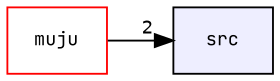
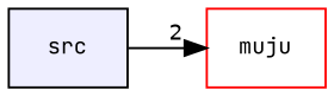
  digraph {
    compound=true
    rankdir=LR
    fontname="JetBrains Mono"
    node [fontname="JetBrains Mono" fontsize=10 shape=box style=filled]
    n1 [fillcolor="#eeeeff" label=src pencolor=black]
    n2 [color=red fillcolor=white label=muju]
-   n2 -> n1 [headlabel=2 labeldistance=1.5 labelfontname=Helvetica labelfontsize=10 fontname="JetBrains Mono"]
+   n1 -> n2 [headlabel=2 labeldistance=1.5 labelfontname=Helvetica labelfontsize=10 fontname="JetBrains Mono"]
  }
